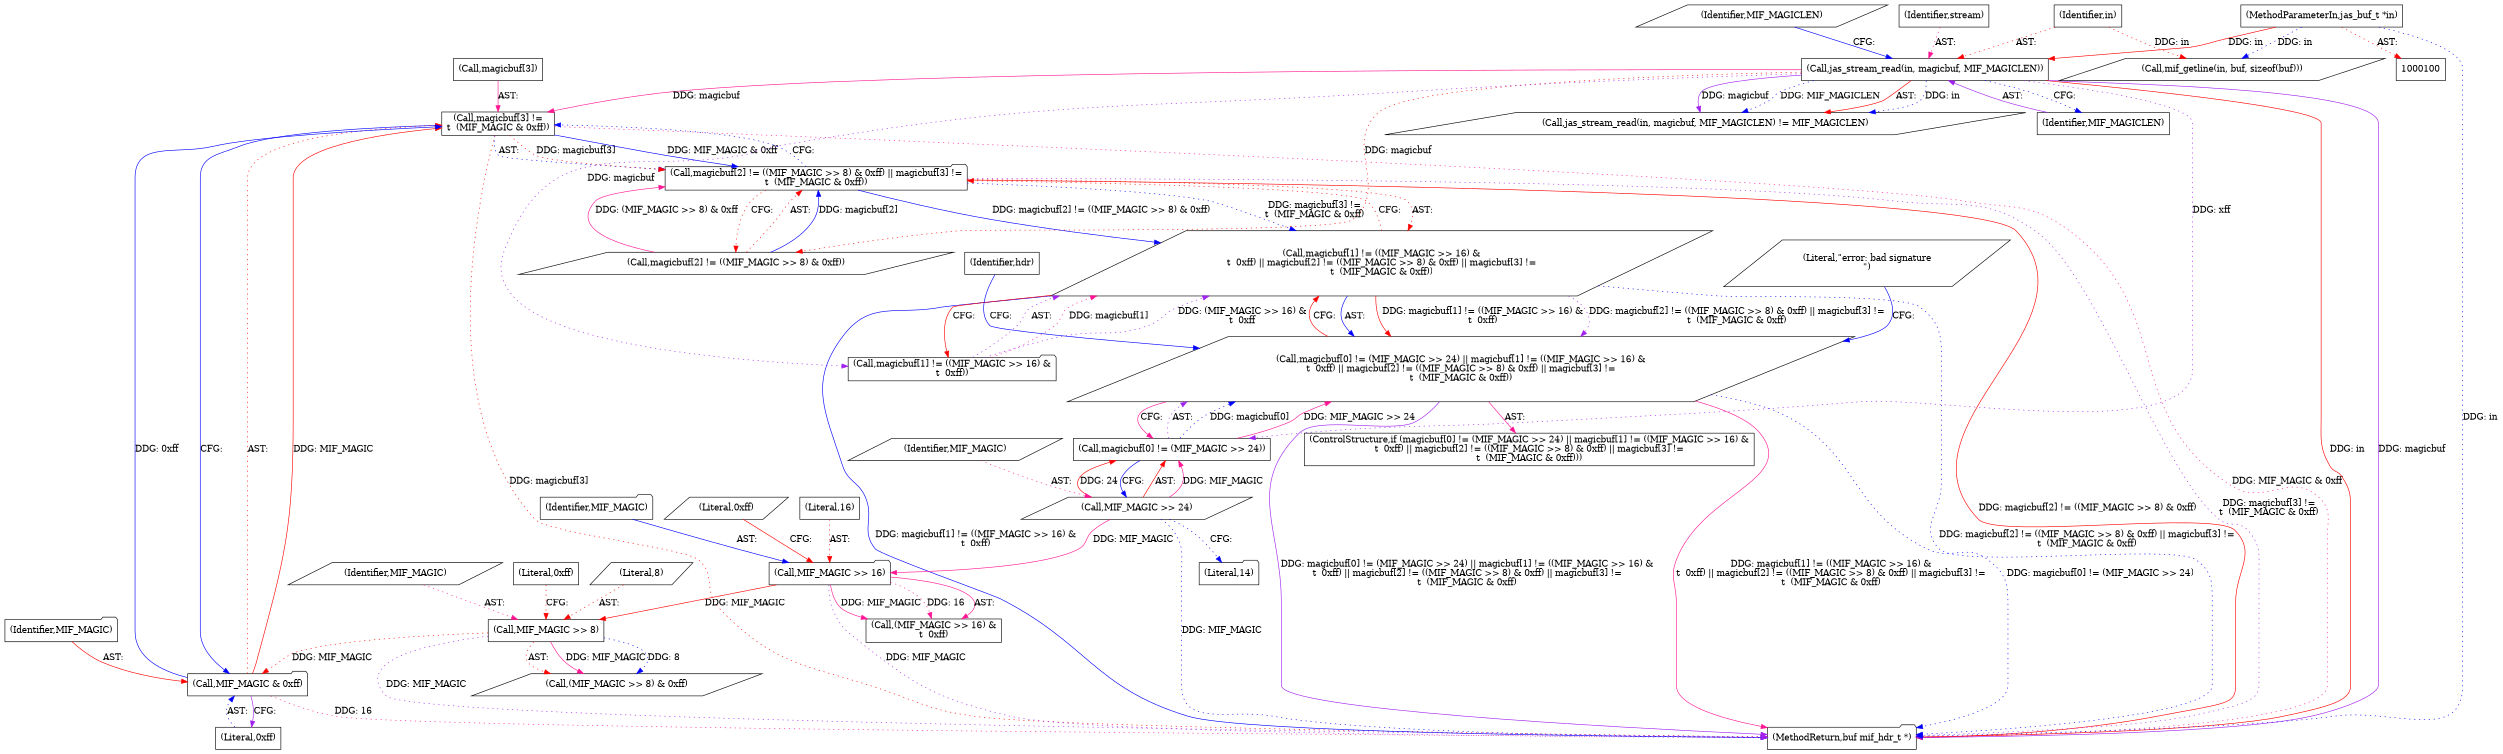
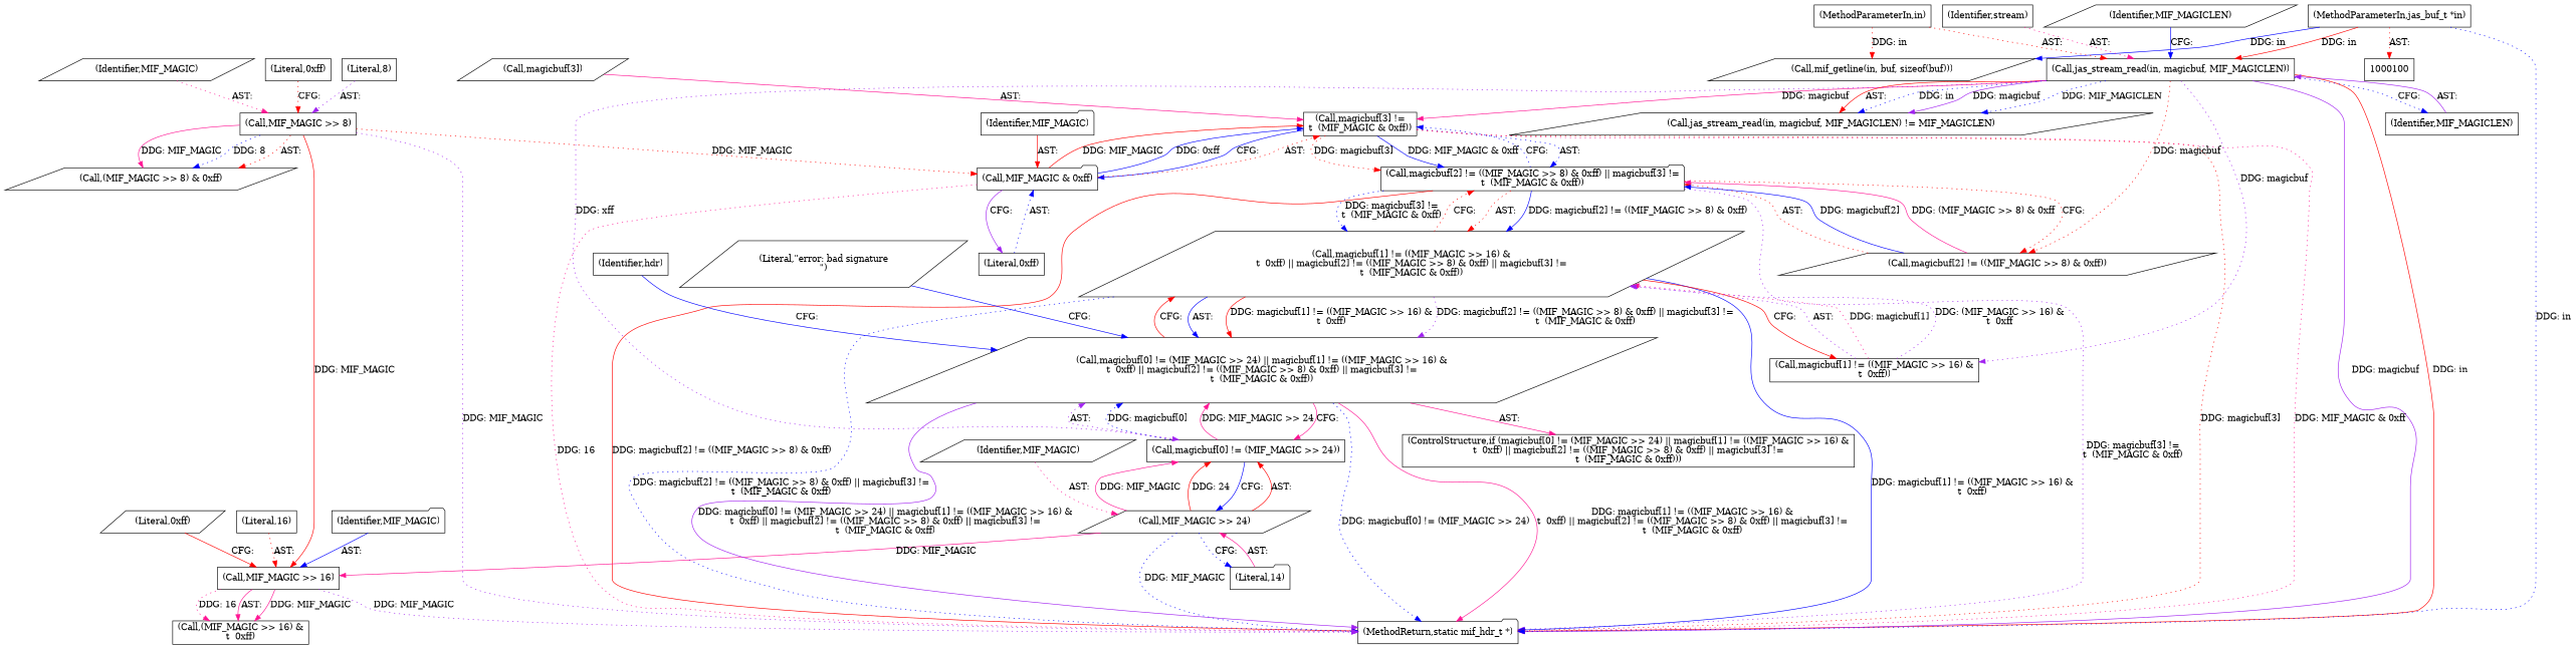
  digraph {
    node [shape=box]
    edge [color=red style=dotted]
    n1 [label="(Call,magicbuf[3] !=\n\t  (MIF_MAGIC & 0xff))"]
    n2 [label="(Call,MIF_MAGIC & 0xff)" shape=folder]
    n3 [label="(Call,magicbuf[2] != ((MIF_MAGIC >> 8) & 0xff) || magicbuf[3] !=\n\t  (MIF_MAGIC & 0xff))" shape=folder]
-   n4 [label="(MethodReturn,buf mif_hdr_t *)" shape=folder]
+   n4 [label="(MethodReturn,static mif_hdr_t *)" shape=folder]
    n5 [label="(Literal,0xff)"]
    n6 [label="(Call,magicbuf[2] != ((MIF_MAGIC >> 8) & 0xff))" shape=parallelogram]
    n7 [label="(Call,magicbuf[1] != ((MIF_MAGIC >> 16) &\n\t  0xff) || magicbuf[2] != ((MIF_MAGIC >> 8) & 0xff) || magicbuf[3] !=\n\t  (MIF_MAGIC & 0xff))" shape=parallelogram]
    n8 [label="(Call,jas_stream_read(in, magicbuf, MIF_MAGICLEN))"]
    n9 [label="(Call,jas_stream_read(in, magicbuf, MIF_MAGICLEN) != MIF_MAGICLEN)" shape=parallelogram]
-   n10 [label="(Call,magicbuf[1] != ((MIF_MAGIC >> 16) &\n\t  0xff))" shape=folder]
+   n10 [label="(Call,magicbuf[1] != ((MIF_MAGIC >> 16) &\n\t  0xff))"]
    n11 [label="(Identifier,MIF_MAGICLEN)"]
    n12 [label="(Call,magicbuf[0] != (MIF_MAGIC >> 24))"]
    n13 [label="(Call,MIF_MAGIC >> 24)" shape=parallelogram]
    n14 [label="(Call,magicbuf[0] != (MIF_MAGIC >> 24) || magicbuf[1] != ((MIF_MAGIC >> 16) &\n\t  0xff) || magicbuf[2] != ((MIF_MAGIC >> 8) & 0xff) || magicbuf[3] !=\n\t  (MIF_MAGIC & 0xff))" shape=parallelogram]
    n15 [label="(Call,mif_getline(in, buf, sizeof(buf)))" shape=parallelogram]
    n16 [label="(MethodParameterIn,jas_buf_t *in)"]
    1000100
    n18 [label="(Call,MIF_MAGIC >> 8)"]
    n19 [label="(Call,(MIF_MAGIC >> 8) & 0xff)" shape=parallelogram]
-   n20 [label="(Literal,8)" shape=parallelogram]
-   n21 [label="(Call,MIF_MAGIC >> 16)" shape=folder]
+   n20 [label="(Literal,8)"]
+   n21 [label="(Call,MIF_MAGIC >> 16)"]
    n22 [label="(Call,(MIF_MAGIC >> 16) &\n\t  0xff)"]
    n23 [label="(Literal,16)"]
    n24 [label="(Literal,14)" shape=folder]
    n25 [label="(ControlStructure,if (magicbuf[0] != (MIF_MAGIC >> 24) || magicbuf[1] != ((MIF_MAGIC >> 16) &\n\t  0xff) || magicbuf[2] != ((MIF_MAGIC >> 8) & 0xff) || magicbuf[3] !=\n\t  (MIF_MAGIC & 0xff)))"]
    n26 [label="(Identifier,MIF_MAGIC)" shape=parallelogram]
-   n27 [label="(Identifier,in)"]
+   n27 [label="(MethodParameterIn,in)"]
    n28 [label="(Literal,0xff)"]
    n29 [label="(Identifier,stream)"]
    n30 [label="(Identifier,MIF_MAGIC)" shape=folder]
    n31 [label="(Literal,0xff)" shape=parallelogram]
    n32 [label="(Literal,\"error: bad signature\n\")" shape=parallelogram]
    n33 [label="(Identifier,MIF_MAGICLEN)" shape=parallelogram]
    n34 [label="(Identifier,MIF_MAGIC)" shape=folder]
-   n35 [label="(Call,magicbuf[3])"]
+   n35 [label="(Call,magicbuf[3])" shape=parallelogram]
    n36 [label="(Identifier,MIF_MAGIC)" shape=parallelogram]
    n37 [label="(Identifier,hdr)"]
    n1 -> n2 [color=blue label="CFG: " style=solid]
    n1 -> n3 [color=blue label="AST: "]
    n1 -> n3 [label="DDG: magicbuf[3]"]
    n1 -> n3 [color=blue label="DDG: MIF_MAGIC & 0xff" style=solid]
    n1 -> n4 [label="DDG: magicbuf[3]"]
    n1 -> n4 [color=deeppink label="DDG: MIF_MAGIC & 0xff"]
    n2 -> n1 [label="AST: "]
    n2 -> n1 [label="DDG: MIF_MAGIC" style=solid]
    n2 -> n1 [color=blue label="DDG: 0xff" style=solid]
    n2 -> n4 [color=deeppink label="DDG: 16"]
    n2 -> n5 [color=purple label="CFG: " style=solid]
    n3 -> n1 [color=blue label="CFG: "]
    n3 -> n4 [label="DDG: magicbuf[2] != ((MIF_MAGIC >> 8) & 0xff)" style=solid]
    n3 -> n4 [color=purple label="DDG: magicbuf[3] !=\n\t  (MIF_MAGIC & 0xff)"]
    n3 -> n6 [label="CFG: "]
    n3 -> n7 [label="AST: "]
    n3 -> n7 [color=blue label="DDG: magicbuf[2] != ((MIF_MAGIC >> 8) & 0xff)" style=solid]
    n3 -> n7 [color=blue label="DDG: magicbuf[3] !=\n\t  (MIF_MAGIC & 0xff)"]
    n5 -> n2 [color=blue label="AST: "]
    n6 -> n3 [label="AST: "]
    n6 -> n3 [color=blue label="DDG: magicbuf[2]" style=solid]
    n6 -> n3 [color=deeppink label="DDG: (MIF_MAGIC >> 8) & 0xff" style=solid]
    n7 -> n3 [label="CFG: "]
    n7 -> n4 [color=blue label="DDG: magicbuf[1] != ((MIF_MAGIC >> 16) &\n\t  0xff)" style=solid]
    n7 -> n4 [color=blue label="DDG: magicbuf[2] != ((MIF_MAGIC >> 8) & 0xff) || magicbuf[3] !=\n\t  (MIF_MAGIC & 0xff)"]
    n7 -> n10 [label="CFG: " style=solid]
    n7 -> n14 [color=blue label="AST: " style=solid]
    n7 -> n14 [label="DDG: magicbuf[1] != ((MIF_MAGIC >> 16) &\n\t  0xff)" style=solid]
    n7 -> n14 [color=purple label="DDG: magicbuf[2] != ((MIF_MAGIC >> 8) & 0xff) || magicbuf[3] !=\n\t  (MIF_MAGIC & 0xff)"]
    n8 -> n1 [color=deeppink label="DDG: magicbuf" style=solid]
    n8 -> n4 [label="DDG: in" style=solid]
    n8 -> n4 [color=purple label="DDG: magicbuf" style=solid]
    n8 -> n6 [label="DDG: magicbuf"]
    n8 -> n9 [label="AST: " style=solid]
    n8 -> n9 [color=blue label="DDG: in"]
    n8 -> n9 [color=purple label="DDG: magicbuf" style=solid]
    n8 -> n9 [color=blue label="DDG: MIF_MAGICLEN"]
    n8 -> n10 [color=purple label="DDG: magicbuf"]
    n8 -> n11 [color=blue label="CFG: "]
    n8 -> n12 [color=purple label="DDG: xff"]
    n10 -> n7 [color=purple label="AST: "]
    n10 -> n7 [color=deeppink label="DDG: magicbuf[1]"]
    n10 -> n7 [color=purple label="DDG: (MIF_MAGIC >> 16) &\n\t  0xff"]
    n11 -> n8 [color=purple label="AST: " style=solid]
    n12 -> n13 [color=blue label="CFG: " style=solid]
    n12 -> n14 [color=purple label="AST: "]
    n12 -> n14 [color=blue label="DDG: magicbuf[0]"]
    n12 -> n14 [color=deeppink label="DDG: MIF_MAGIC >> 24" style=solid]
    n13 -> n4 [color=blue label="DDG: MIF_MAGIC"]
    n13 -> n12 [label="AST: " style=solid]
    n13 -> n12 [color=deeppink label="DDG: MIF_MAGIC" style=solid]
    n13 -> n12 [label="DDG: 24" style=solid]
    n13 -> n21 [color=deeppink label="DDG: MIF_MAGIC" style=solid]
    n13 -> n24 [color=blue label="CFG: "]
    n14 -> n4 [color=blue label="DDG: magicbuf[0] != (MIF_MAGIC >> 24)"]
    n14 -> n4 [color=purple label="DDG: magicbuf[0] != (MIF_MAGIC >> 24) || magicbuf[1] != ((MIF_MAGIC >> 16) &\n\t  0xff) || magicbuf[2] != ((MIF_MAGIC >> 8) & 0xff) || magicbuf[3] !=\n\t  (MIF_MAGIC & 0xff)" style=solid]
    n14 -> n4 [color=deeppink label="DDG: magicbuf[1] != ((MIF_MAGIC >> 16) &\n\t  0xff) || magicbuf[2] != ((MIF_MAGIC >> 8) & 0xff) || magicbuf[3] !=\n\t  (MIF_MAGIC & 0xff)" style=solid]
    n14 -> n7 [label="CFG: " style=solid]
    n14 -> n12 [color=deeppink label="CFG: " style=solid]
    n14 -> n25 [color=deeppink label="AST: " style=solid]
    n16 -> n4 [color=blue label="DDG: in"]
    n16 -> n8 [label="DDG: in" style=solid]
-   n16 -> n15 [color=blue label="DDG: in"]
+   n16 -> n15 [color=blue label="DDG: in" style=solid]
    n16 -> 1000100 [label="AST: "]
    n18 -> n2 [label="DDG: MIF_MAGIC"]
    n18 -> n4 [color=purple label="DDG: MIF_MAGIC"]
    n18 -> n19 [label="AST: "]
    n18 -> n19 [color=deeppink label="DDG: MIF_MAGIC" style=solid]
    n18 -> n19 [color=blue label="DDG: 8"]
-   n20 -> n18 [label="AST: "]
+   n20 -> n18 [color=purple label="AST: "]
    n21 -> n4 [color=purple label="DDG: MIF_MAGIC"]
-   n21 -> n18 [label="DDG: MIF_MAGIC" style=solid]
+   n18 -> n21 [label="DDG: MIF_MAGIC" style=solid]
    n21 -> n22 [color=deeppink label="AST: " style=solid]
    n21 -> n22 [color=deeppink label="DDG: MIF_MAGIC" style=solid]
    n21 -> n22 [color=deeppink label="DDG: 16"]
    n23 -> n21 [label="AST: "]
+   n24 -> n13 [color=deeppink label="AST: " style=solid]
    n26 -> n18 [color=deeppink label="AST: "]
    n27 -> n8 [label="AST: "]
    n27 -> n15 [label="DDG: in"]
    n28 -> n18 [label="CFG: "]
    n29 -> n8 [color=deeppink label="AST: "]
    n30 -> n21 [color=blue label="AST: " style=solid]
    n31 -> n21 [label="CFG: " style=solid]
    n32 -> n14 [color=blue label="CFG: " style=solid]
    n33 -> n8 [color=blue label="CFG: " style=solid]
    n34 -> n2 [label="AST: " style=solid]
    n35 -> n1 [color=deeppink label="AST: " style=solid]
    n36 -> n13 [color=deeppink label="AST: "]
    n37 -> n14 [color=blue label="CFG: " style=solid]
  }
